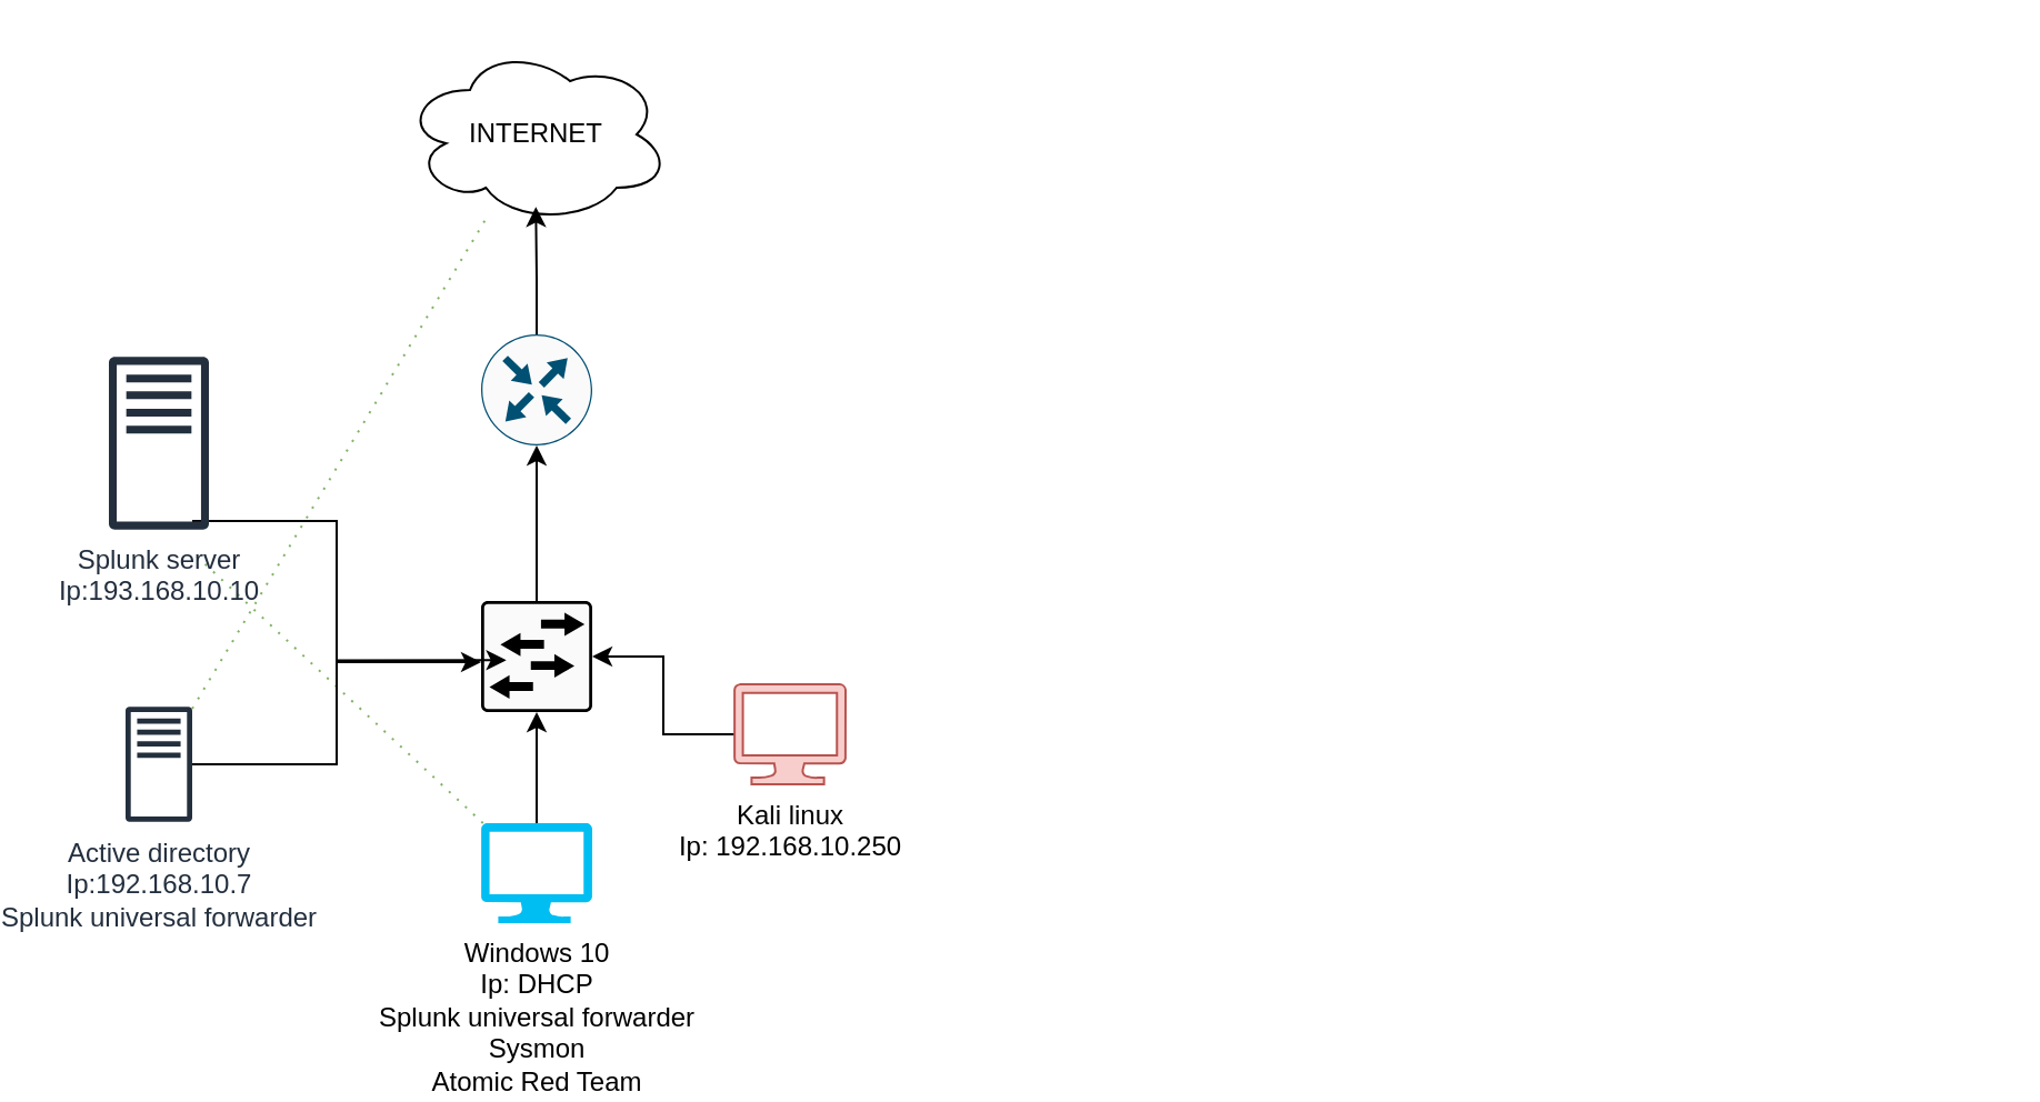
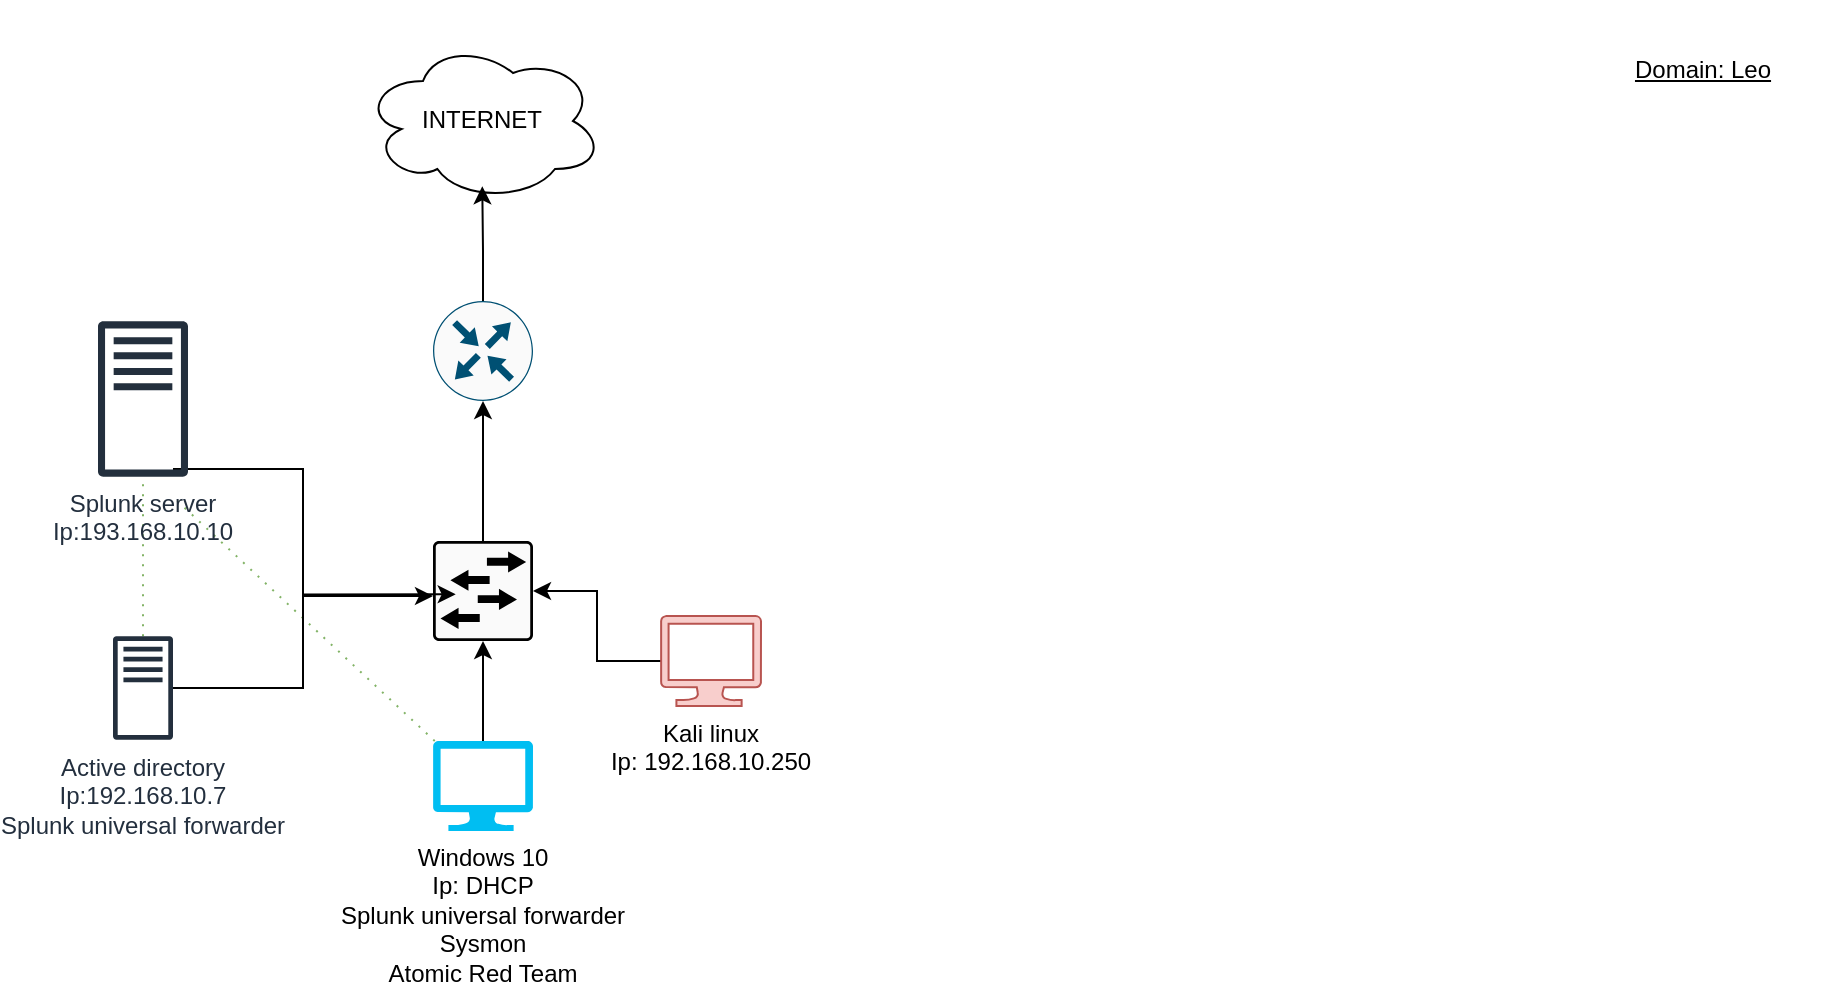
  <mxCell id="0" />
  <mxCell id="1" parent="0" />
- <mxCell id="2" value="" style="rounded=0;orthogonalLoop=1;jettySize=auto;html=1;dashed=1;dashPattern=1 4;endArrow=none;endFill=0;fillColor=#d5e8d4;strokeColor=#82b366;" parent="1" source="3" target="8" edge="1"><mxGeometry relative="1" as="geometry" /></mxCell>
+ <mxCell id="2" value="" style="rounded=0;orthogonalLoop=1;jettySize=auto;html=1;dashed=1;dashPattern=1 4;endArrow=none;endFill=0;fillColor=#d5e8d4;strokeColor=#82b366;" parent="1" source="3" target="17" edge="1"><mxGeometry relative="1" as="geometry" /></mxCell>
  <mxCell id="3" value="Active directory&lt;div&gt;Ip:192.168.10.7&lt;/div&gt;&lt;div&gt;Splunk universal forwarder&lt;/div&gt;" style="sketch=0;outlineConnect=0;fontColor=#232F3E;gradientColor=none;fillColor=#232F3D;strokeColor=none;dashed=0;verticalLabelPosition=bottom;verticalAlign=top;align=center;html=1;fontSize=12;fontStyle=0;aspect=fixed;pointerEvents=1;shape=mxgraph.aws4.traditional_server;" parent="1" vertex="1"><mxGeometry x="28" y="317.5" width="30" height="52" as="geometry" /></mxCell>
  <mxCell id="4" style="rounded=0;orthogonalLoop=1;jettySize=auto;html=1;dashed=1;dashPattern=1 4;endArrow=none;endFill=0;fillColor=#d5e8d4;strokeColor=#82b366;" parent="1" source="5" edge="1"><mxGeometry relative="1" as="geometry"><mxPoint x="58" y="247.985" as="targetPoint" /></mxGeometry></mxCell>
  <mxCell id="5" value="Windows 10&lt;div&gt;Ip: DHCP&lt;/div&gt;&lt;div&gt;Splunk universal forwarder&lt;/div&gt;&lt;div&gt;Sysmon&lt;/div&gt;&lt;div&gt;Atomic Red Team&lt;/div&gt;" style="verticalLabelPosition=bottom;html=1;verticalAlign=top;align=center;strokeColor=none;fillColor=#00BEF2;shape=mxgraph.azure.computer;pointerEvents=1;" parent="1" vertex="1"><mxGeometry x="188" y="370" width="50" height="45" as="geometry" /></mxCell>
  <mxCell id="6" value="" style="edgeStyle=orthogonalEdgeStyle;rounded=0;orthogonalLoop=1;jettySize=auto;html=1;" parent="1" source="7" target="11" edge="1"><mxGeometry relative="1" as="geometry" /></mxCell>
  <mxCell id="7" value="Kali linux&lt;div&gt;Ip: 192.168.10.250&lt;/div&gt;" style="verticalLabelPosition=bottom;html=1;verticalAlign=top;align=center;strokeColor=#b85450;fillColor=#f8cecc;shape=mxgraph.azure.computer;pointerEvents=1;" parent="1" vertex="1"><mxGeometry x="302" y="307.5" width="50" height="45" as="geometry" /></mxCell>
  <mxCell id="8" value="INTERNET" style="ellipse;shape=cloud;whiteSpace=wrap;html=1;" parent="1" vertex="1"><mxGeometry x="153" y="20" width="120" height="80" as="geometry" /></mxCell>
  <mxCell id="9" value="" style="sketch=0;points=[[0.5,0,0],[1,0.5,0],[0.5,1,0],[0,0.5,0],[0.145,0.145,0],[0.856,0.145,0],[0.855,0.856,0],[0.145,0.855,0]];verticalLabelPosition=bottom;html=1;verticalAlign=top;aspect=fixed;align=center;pointerEvents=1;shape=mxgraph.cisco19.rect;prIcon=router;fillColor=#FAFAFA;strokeColor=#005073;" parent="1" vertex="1"><mxGeometry x="188" y="150" width="50" height="50" as="geometry" /></mxCell>
  <mxCell id="10" style="edgeStyle=orthogonalEdgeStyle;rounded=0;orthogonalLoop=1;jettySize=auto;html=1;entryX=0;entryY=0.75;entryDx=0;entryDy=0;entryPerimeter=0;" parent="1" edge="1"><mxGeometry relative="1" as="geometry"><mxPoint x="58" y="234" as="sourcePoint" /><mxPoint x="188" y="297.5" as="targetPoint" /><Array as="points"><mxPoint x="123" y="234" /><mxPoint x="123" y="298" /></Array></mxGeometry></mxCell>
  <mxCell id="11" value="" style="sketch=0;points=[[0.015,0.015,0],[0.985,0.015,0],[0.985,0.985,0],[0.015,0.985,0],[0.25,0,0],[0.5,0,0],[0.75,0,0],[1,0.25,0],[1,0.5,0],[1,0.75,0],[0.75,1,0],[0.5,1,0],[0.25,1,0],[0,0.75,0],[0,0.5,0],[0,0.25,0]];verticalLabelPosition=bottom;html=1;verticalAlign=top;aspect=fixed;align=center;pointerEvents=1;shape=mxgraph.cisco19.rect;prIcon=l2_switch;fillColor=#FAFAFA;strokeColor=default;" parent="1" vertex="1"><mxGeometry x="188" y="270" width="50" height="50" as="geometry" /></mxCell>
  <mxCell id="12" style="edgeStyle=orthogonalEdgeStyle;rounded=0;orthogonalLoop=1;jettySize=auto;html=1;entryX=0.227;entryY=0.533;entryDx=0;entryDy=0;entryPerimeter=0;" parent="1" source="3" target="11" edge="1"><mxGeometry relative="1" as="geometry" /></mxCell>
  <mxCell id="13" style="edgeStyle=orthogonalEdgeStyle;rounded=0;orthogonalLoop=1;jettySize=auto;html=1;entryX=0.5;entryY=1;entryDx=0;entryDy=0;entryPerimeter=0;" parent="1" source="5" target="11" edge="1"><mxGeometry relative="1" as="geometry" /></mxCell>
  <mxCell id="14" style="edgeStyle=orthogonalEdgeStyle;rounded=0;orthogonalLoop=1;jettySize=auto;html=1;entryX=0.5;entryY=1;entryDx=0;entryDy=0;entryPerimeter=0;" parent="1" source="11" target="9" edge="1"><mxGeometry relative="1" as="geometry" /></mxCell>
  <mxCell id="15" style="edgeStyle=orthogonalEdgeStyle;rounded=0;orthogonalLoop=1;jettySize=auto;html=1;entryX=0.497;entryY=0.908;entryDx=0;entryDy=0;entryPerimeter=0;" parent="1" source="9" target="8" edge="1"><mxGeometry relative="1" as="geometry" /></mxCell>
+ <mxCell id="16" value="Domain: Leo" style="text;html=1;align=center;verticalAlign=middle;resizable=0;points=[];autosize=1;strokeColor=none;fillColor=none;fontStyle=4" parent="1" vertex="1"><mxGeometry x="778" y="20" width="90" height="30" as="geometry" /></mxCell>
  <mxCell id="17" value="Splunk server&lt;div&gt;Ip:193.168.10.10&lt;/div&gt;" style="sketch=0;outlineConnect=0;fontColor=#232F3E;gradientColor=none;fillColor=#232F3D;strokeColor=none;dashed=0;verticalLabelPosition=bottom;verticalAlign=top;align=center;html=1;fontSize=12;fontStyle=0;aspect=fixed;pointerEvents=1;shape=mxgraph.aws4.traditional_server;" parent="1" vertex="1"><mxGeometry x="20.5" y="160" width="45" height="78" as="geometry" /></mxCell>
